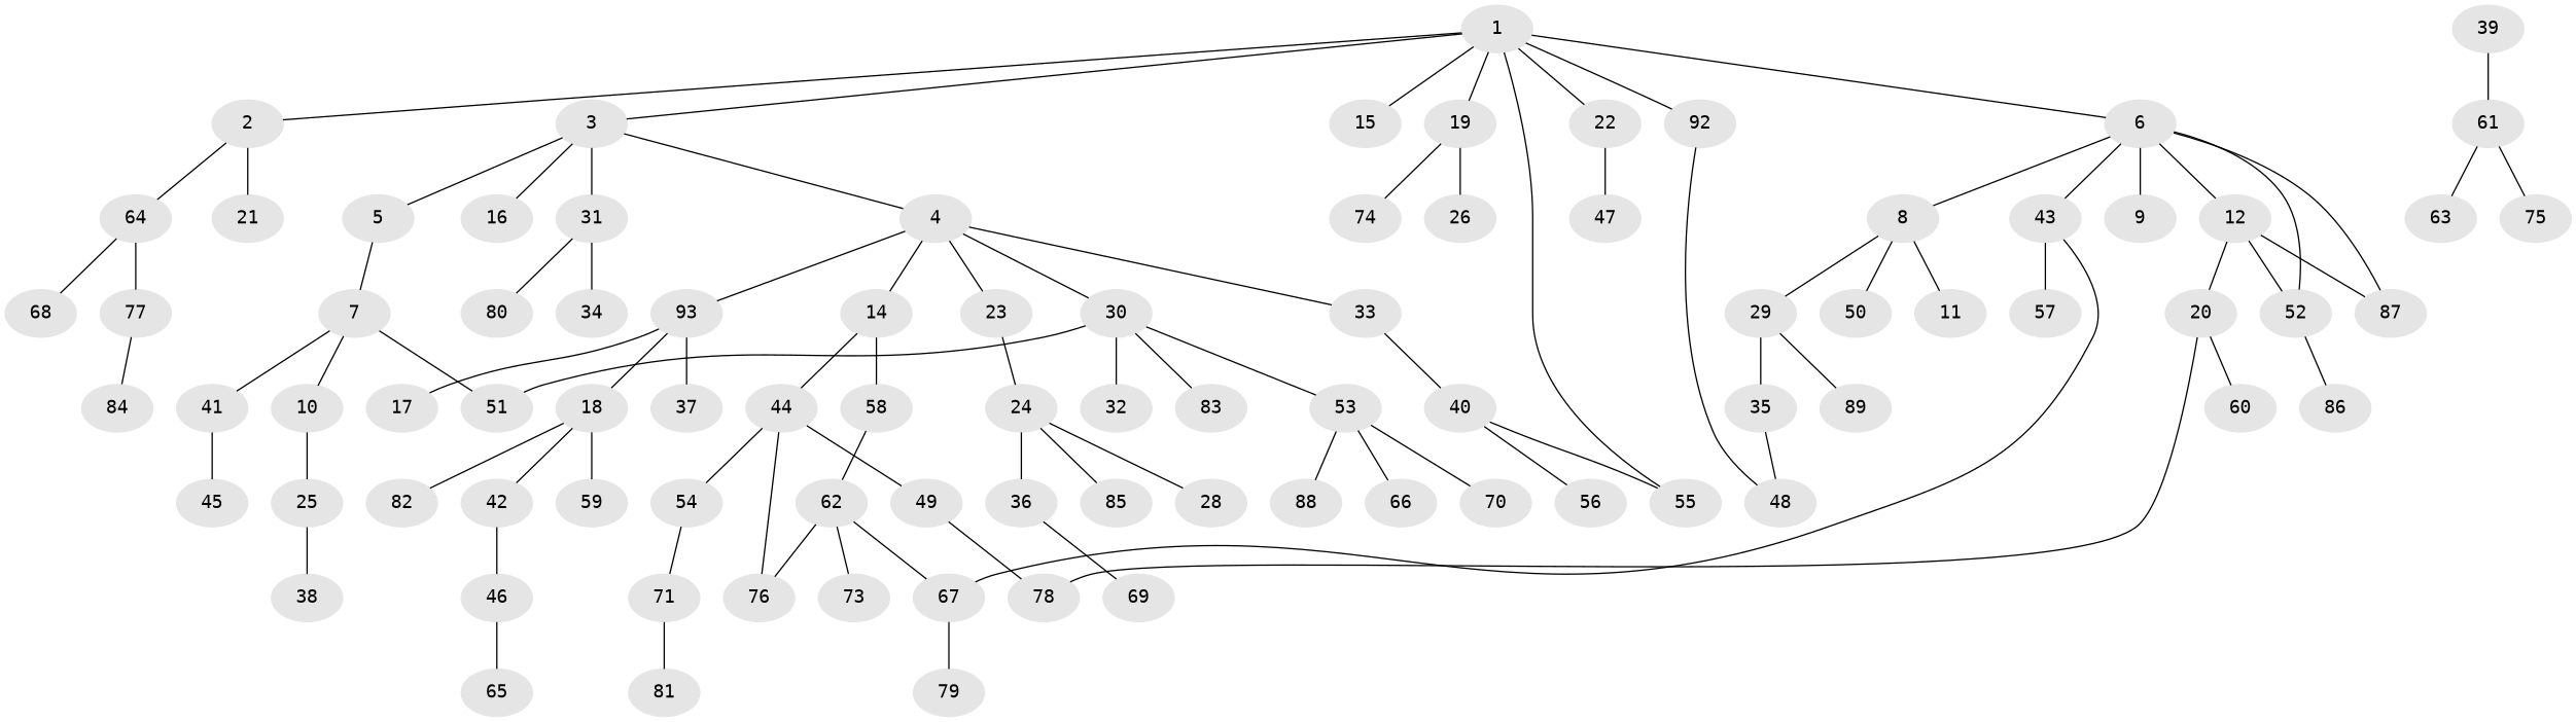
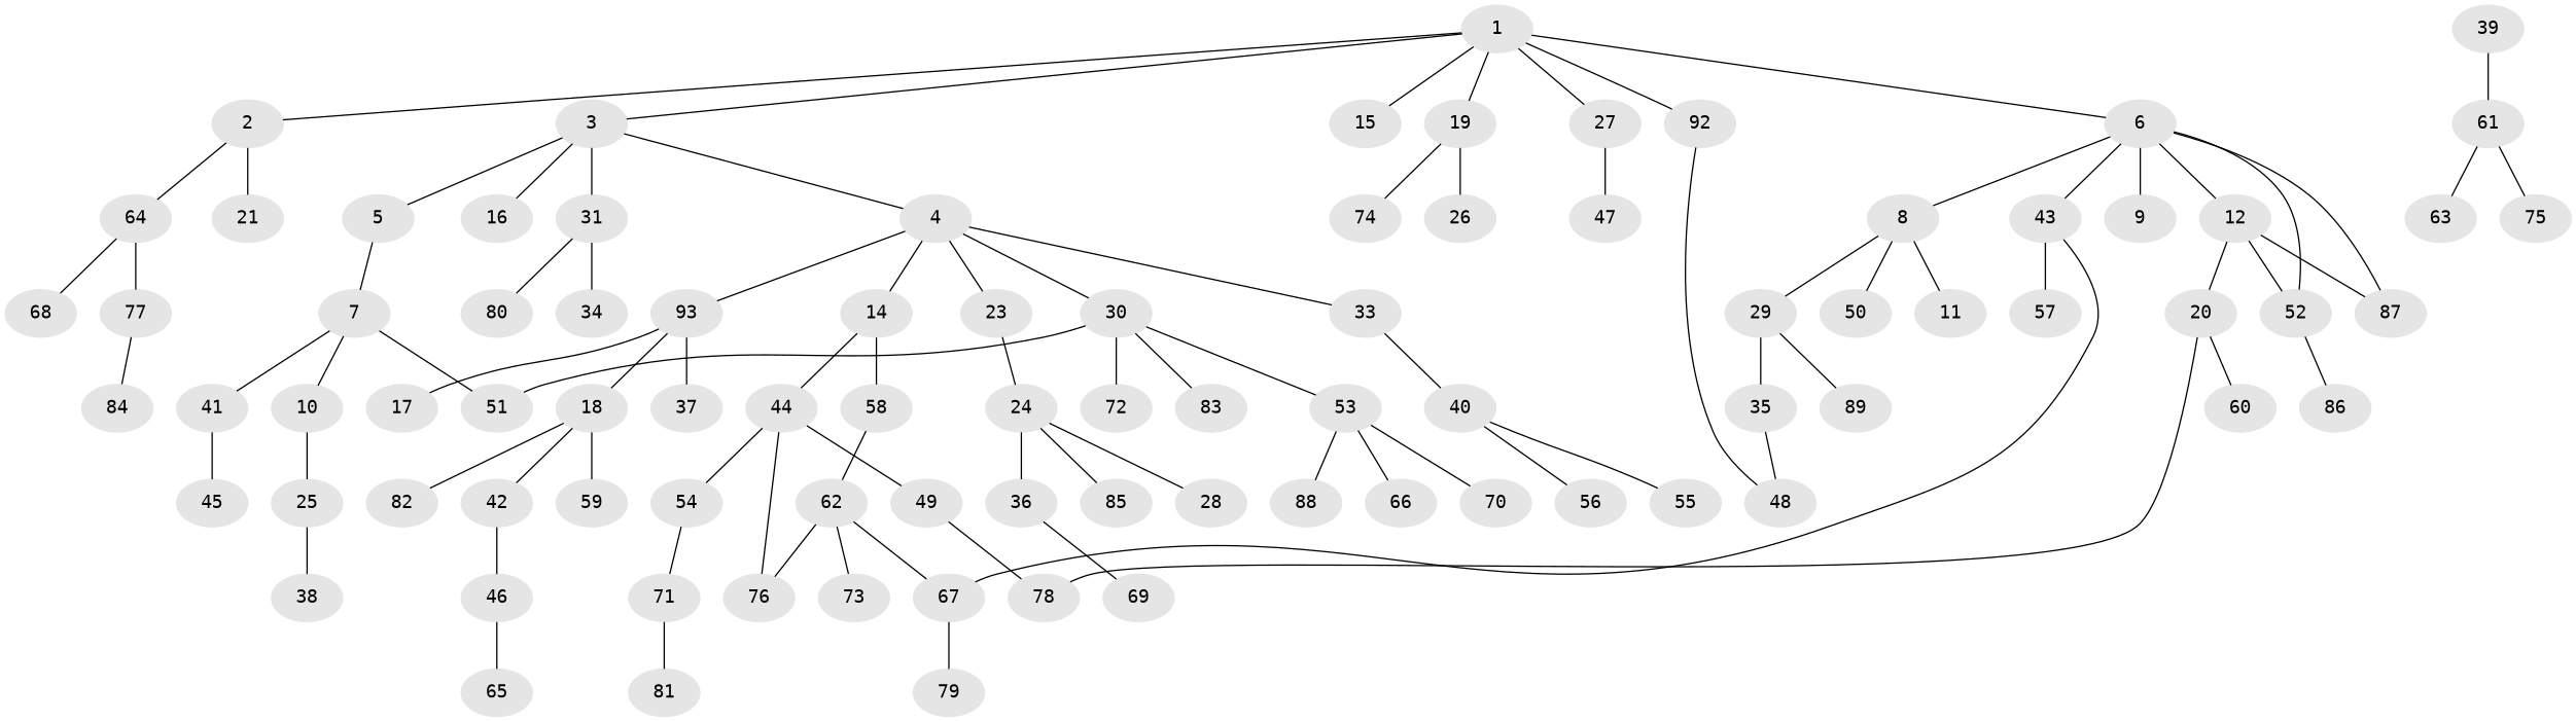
  graph {
    fontname="DejaVu Sans Mono"
    node [color=gray90 fontname="DejaVu Sans Mono" style=filled]
    edge [fontname="DejaVu Sans Mono"]
    1
    2
    3
    15
    19
    n6 [label=92]
-   27 [label=22]
+   27
    55
    6
    21
    64
    4
    5
    16
    31
    26
    74
    48
    47
    8
    9
    12
    43
    52
    87
    68
    77
    n28 [label=93]
    14
    23
    30
    33
    7
    34
    80
    17
    18
    37
    44
    58
    24
    51
    53
-   72 [label=32]
+   72
    83
    40
    10
    41
    11
    29
    50
    20
    67
    57
    86
    25
    45
    35
    89
    38
    60
    78
    42
    59
    82
    49
    54
    76
    62
    46
    28
    36
    85
    69
    39
    61
    66
    70
    88
    56
    63
    75
    65
    79
    71
    81
    73
    84
    1 -- 2
    1 -- 3
    1 -- 15
    1 -- 19
    1 -- n6
    1 -- 27
-   1 -- 55
    1 -- 6
    2 -- 21
    2 -- 64
    3 -- 4
    3 -- 5
    3 -- 16
    3 -- 31
    19 -- 26
    19 -- 74
    n6 -- 48
    27 -- 47
    6 -- 8
    6 -- 9
    6 -- 12
    6 -- 43
    6 -- 52
    6 -- 87
    64 -- 68
    64 -- 77
    4 -- n28
    4 -- 14
    4 -- 23
    4 -- 30
    4 -- 33
    5 -- 7
    31 -- 34
    31 -- 80
    8 -- 11
    8 -- 29
    8 -- 50
    12 -- 52
    12 -- 87
    12 -- 20
    43 -- 67
    43 -- 57
    52 -- 86
    77 -- 84
    n28 -- 17
    n28 -- 18
    n28 -- 37
    14 -- 44
    14 -- 58
    23 -- 24
    30 -- 51
    30 -- 53
    30 -- 72
    30 -- 83
    33 -- 40
    7 -- 51
    7 -- 10
    7 -- 41
    18 -- 42
    18 -- 59
    18 -- 82
    44 -- 49
    44 -- 54
    44 -- 76
    58 -- 62
    24 -- 28
    24 -- 36
    24 -- 85
    53 -- 66
    53 -- 70
    53 -- 88
    40 -- 55
    40 -- 56
    10 -- 25
    41 -- 45
    29 -- 35
    29 -- 89
    20 -- 60
    20 -- 78
    67 -- 79
    25 -- 38
    35 -- 48
    42 -- 46
    49 -- 78
    54 -- 71
    62 -- 67
    62 -- 76
    62 -- 73
    46 -- 65
    36 -- 69
    39 -- 61
    61 -- 63
    61 -- 75
    71 -- 81
  }
